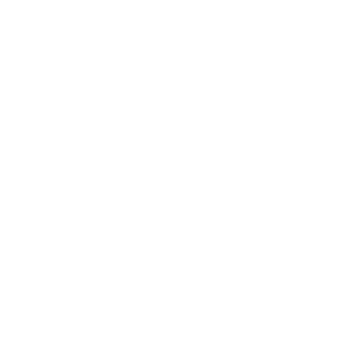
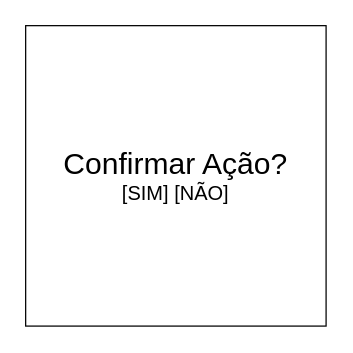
  <mxCell id="0" />
  <mxCell id="1" parent="0" />
+ <mxCell id="2" value="&lt;font style=&quot;font-size: 24px;&quot;&gt;Confirmar Ação?&lt;/font&gt;&lt;div&gt;&lt;font size=&quot;3&quot;&gt;[SIM] [NÃO]&lt;/font&gt;&lt;/div&gt;" style="whiteSpace=wrap;html=1;aspect=fixed;" vertex="1" parent="1"><mxGeometry x="20" y="20" width="240" height="240" as="geometry" /></mxCell>
